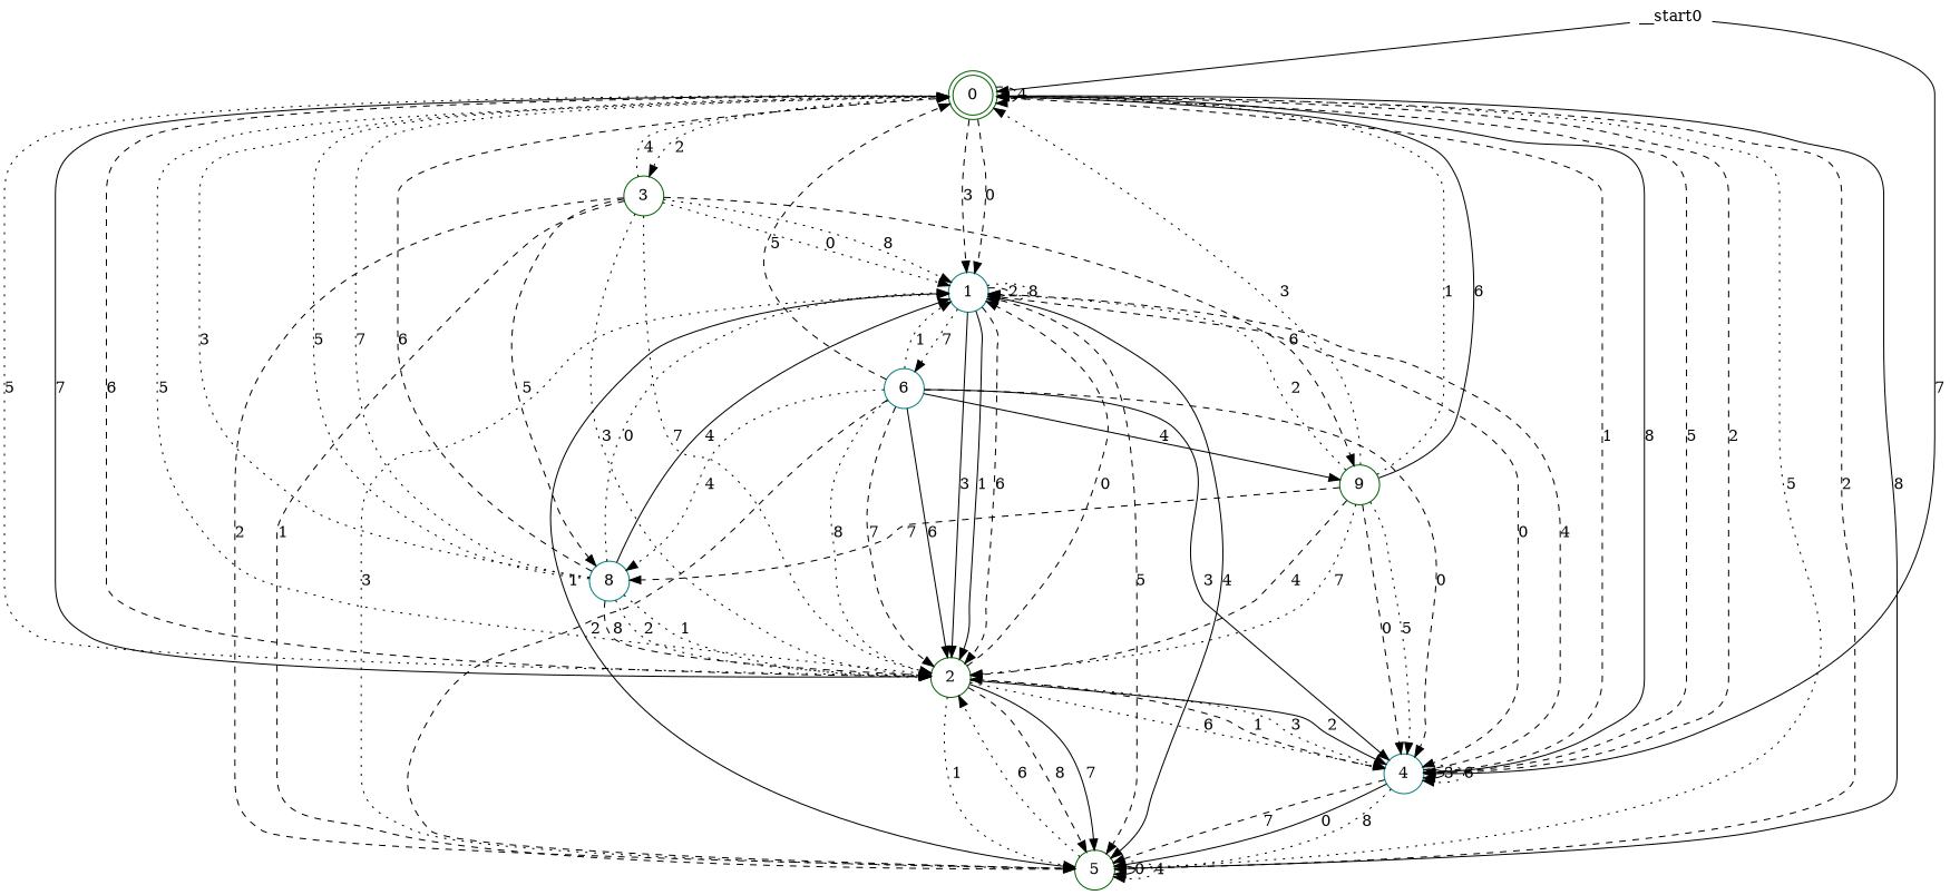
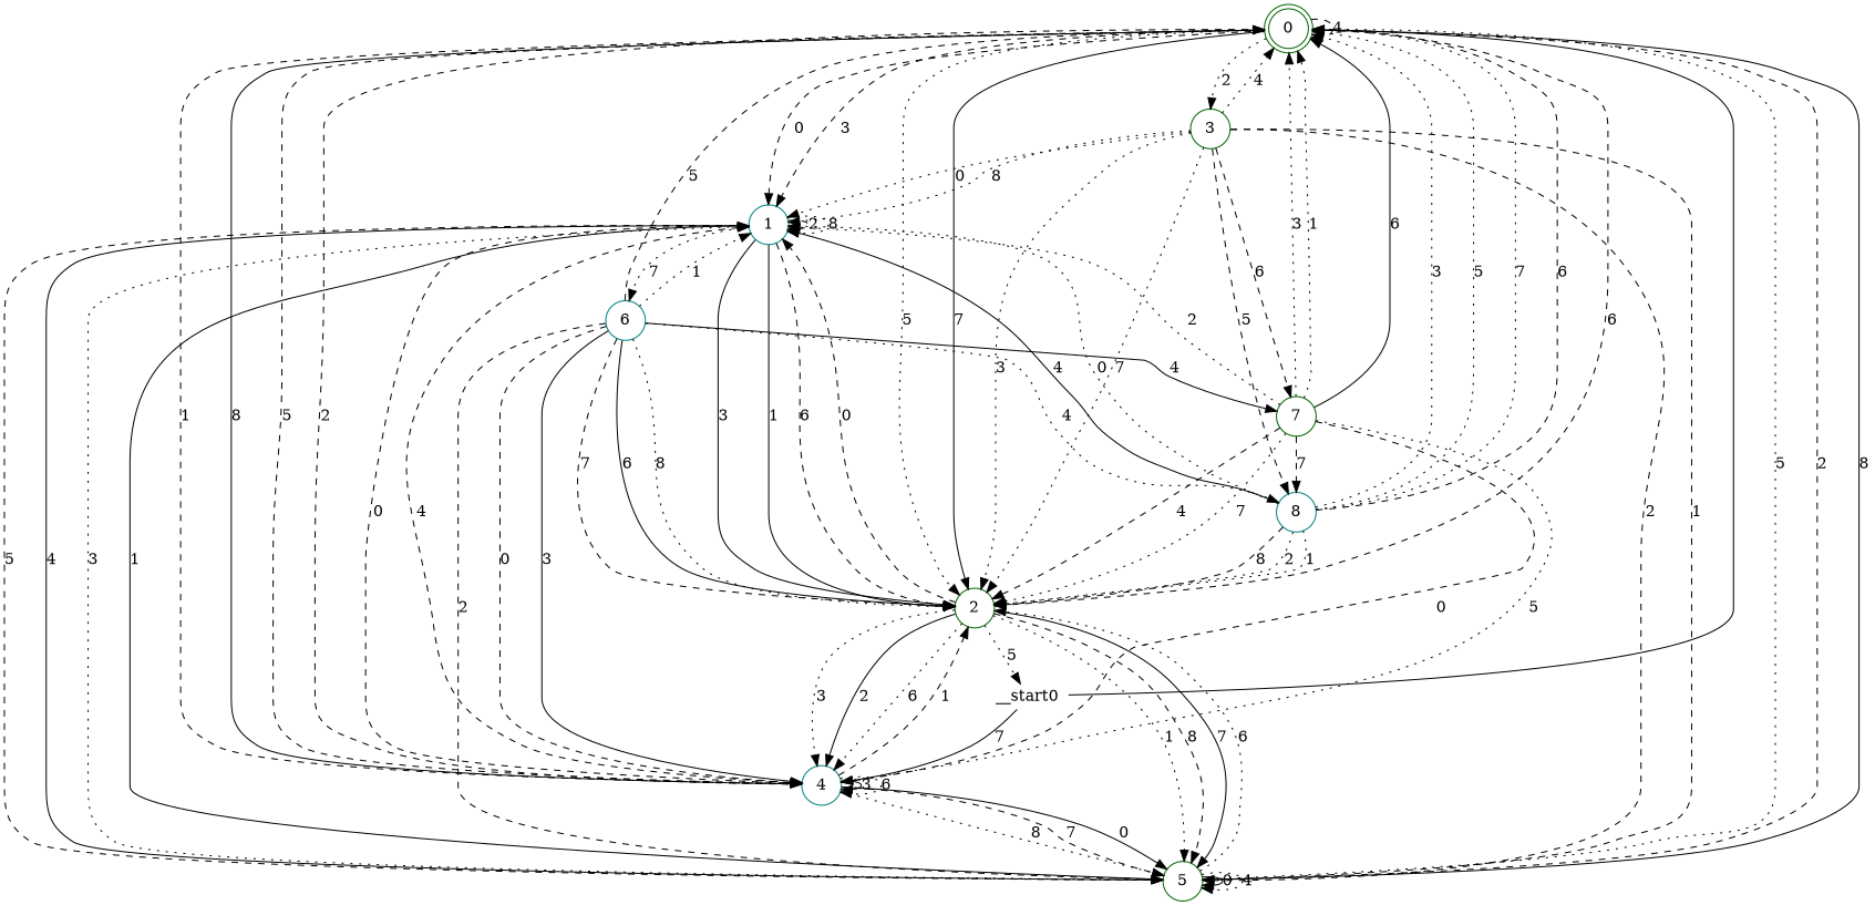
  digraph {
    node [color=darkgreen shape=circle]
    edge [style=dotted]
    n1 [label=0 shape=doublecircle]
    n2 [color=teal label=1]
    n3 [label=2]
    n4 [label=3]
    n5 [color=teal label=4]
    n6 [label=5]
    n7 [color=teal label=6]
-   n8 [label=9]
+   n8 [label=7]
    n9 [color=teal label=8]
    __start0 [color=purple height=0 shape=none width=0]
    n1 -> n1 [label=4 style=dashed]
    n1 -> n2 [label=3 style=dashed]
    n1 -> n2 [label=0 style=dashed]
    n1 -> n3 [label=5]
    n1 -> n3 [label=7 style=solid]
    n1 -> n3 [label=6 style=dashed]
    n1 -> n4 [label=2]
    n1 -> n5 [label=1 style=dashed]
    n1 -> n5 [label=8 style=solid]
    n2 -> n2 [label=2 style=dashed]
    n2 -> n2 [label=8]
    n2 -> n3 [label=3 style=solid]
    n2 -> n3 [label=1 style=solid]
    n2 -> n3 [label=6 style=dashed]
    n2 -> n5 [label=0 style=dashed]
    n2 -> n6 [label=5 style=dashed]
    n2 -> n6 [label=4 style=solid]
    n2 -> n7 [label=7]
-   n3 -> n1 [label=5]
+   n3 -> __start0 [label=5]
    n3 -> n2 [label=0 style=dashed]
    n3 -> n5 [label=3]
    n3 -> n5 [label=2 style=solid]
    n3 -> n5 [label=6]
    n3 -> n6 [label=1]
    n3 -> n6 [label=8 style=dashed]
    n3 -> n6 [label=7 style=solid]
    n4 -> n1 [label=4]
    n4 -> n2 [label=0]
    n4 -> n2 [label=8]
    n4 -> n3 [label=3]
    n4 -> n3 [label=7]
    n4 -> n6 [label=2 style=dashed]
    n4 -> n6 [label=1 style=dashed]
    n4 -> n8 [label=6 style=dashed]
    n4 -> n9 [label=5 style=dashed]
    n5 -> n1 [label=5 style=dashed]
    n5 -> n1 [label=2 style=dashed]
    n5 -> n2 [label=4 style=dashed]
    n5 -> n3 [label=1 style=dashed]
    n5 -> n5 [label=3 style=solid]
    n5 -> n5 [label=6]
    n5 -> n6 [label=0 style=solid]
    n5 -> n6 [label=8]
    n5 -> n6 [label=7 style=dashed]
    n6 -> n1 [label=5]
    n6 -> n1 [label=2 style=dashed]
    n6 -> n1 [label=8 style=solid]
    n6 -> n2 [label=3]
    n6 -> n2 [label=1 style=solid]
    n6 -> n3 [label=6]
    n6 -> n6 [label=0 style=solid]
    n6 -> n6 [label=4]
    n7 -> n1 [label=5 style=dashed]
    n7 -> n2 [label=1]
    n7 -> n3 [label=8]
    n7 -> n3 [label=7 style=dashed]
    n7 -> n3 [label=6 style=solid]
    n7 -> n5 [label=3 style=solid]
    n7 -> n5 [label=0 style=dashed]
    n7 -> n6 [label=2 style=dashed]
    n7 -> n8 [label=4 style=solid]
    n7 -> n9 [label=4]
    n8 -> n1 [label=3]
    n8 -> n1 [label=1]
    n8 -> n1 [label=6 style=solid]
    n8 -> n2 [label=2]
    n8 -> n3 [label=4 style=dashed]
    n8 -> n3 [label=7]
    n8 -> n5 [label=0 style=dashed]
    n8 -> n5 [label=5]
    n8 -> n9 [label=7 style=dashed]
    n9 -> n1 [label=3]
    n9 -> n1 [label=5]
    n9 -> n1 [label=7]
    n9 -> n1 [label=6 style=dashed]
    n9 -> n2 [label=0]
    n9 -> n2 [label=4 style=solid]
    n9 -> n3 [label=2]
    n9 -> n3 [label=1]
    n9 -> n3 [label=8 style=dashed]
    __start0 -> n1 [style=solid]
    __start0 -> n5 [label=7 style=solid]
  }
